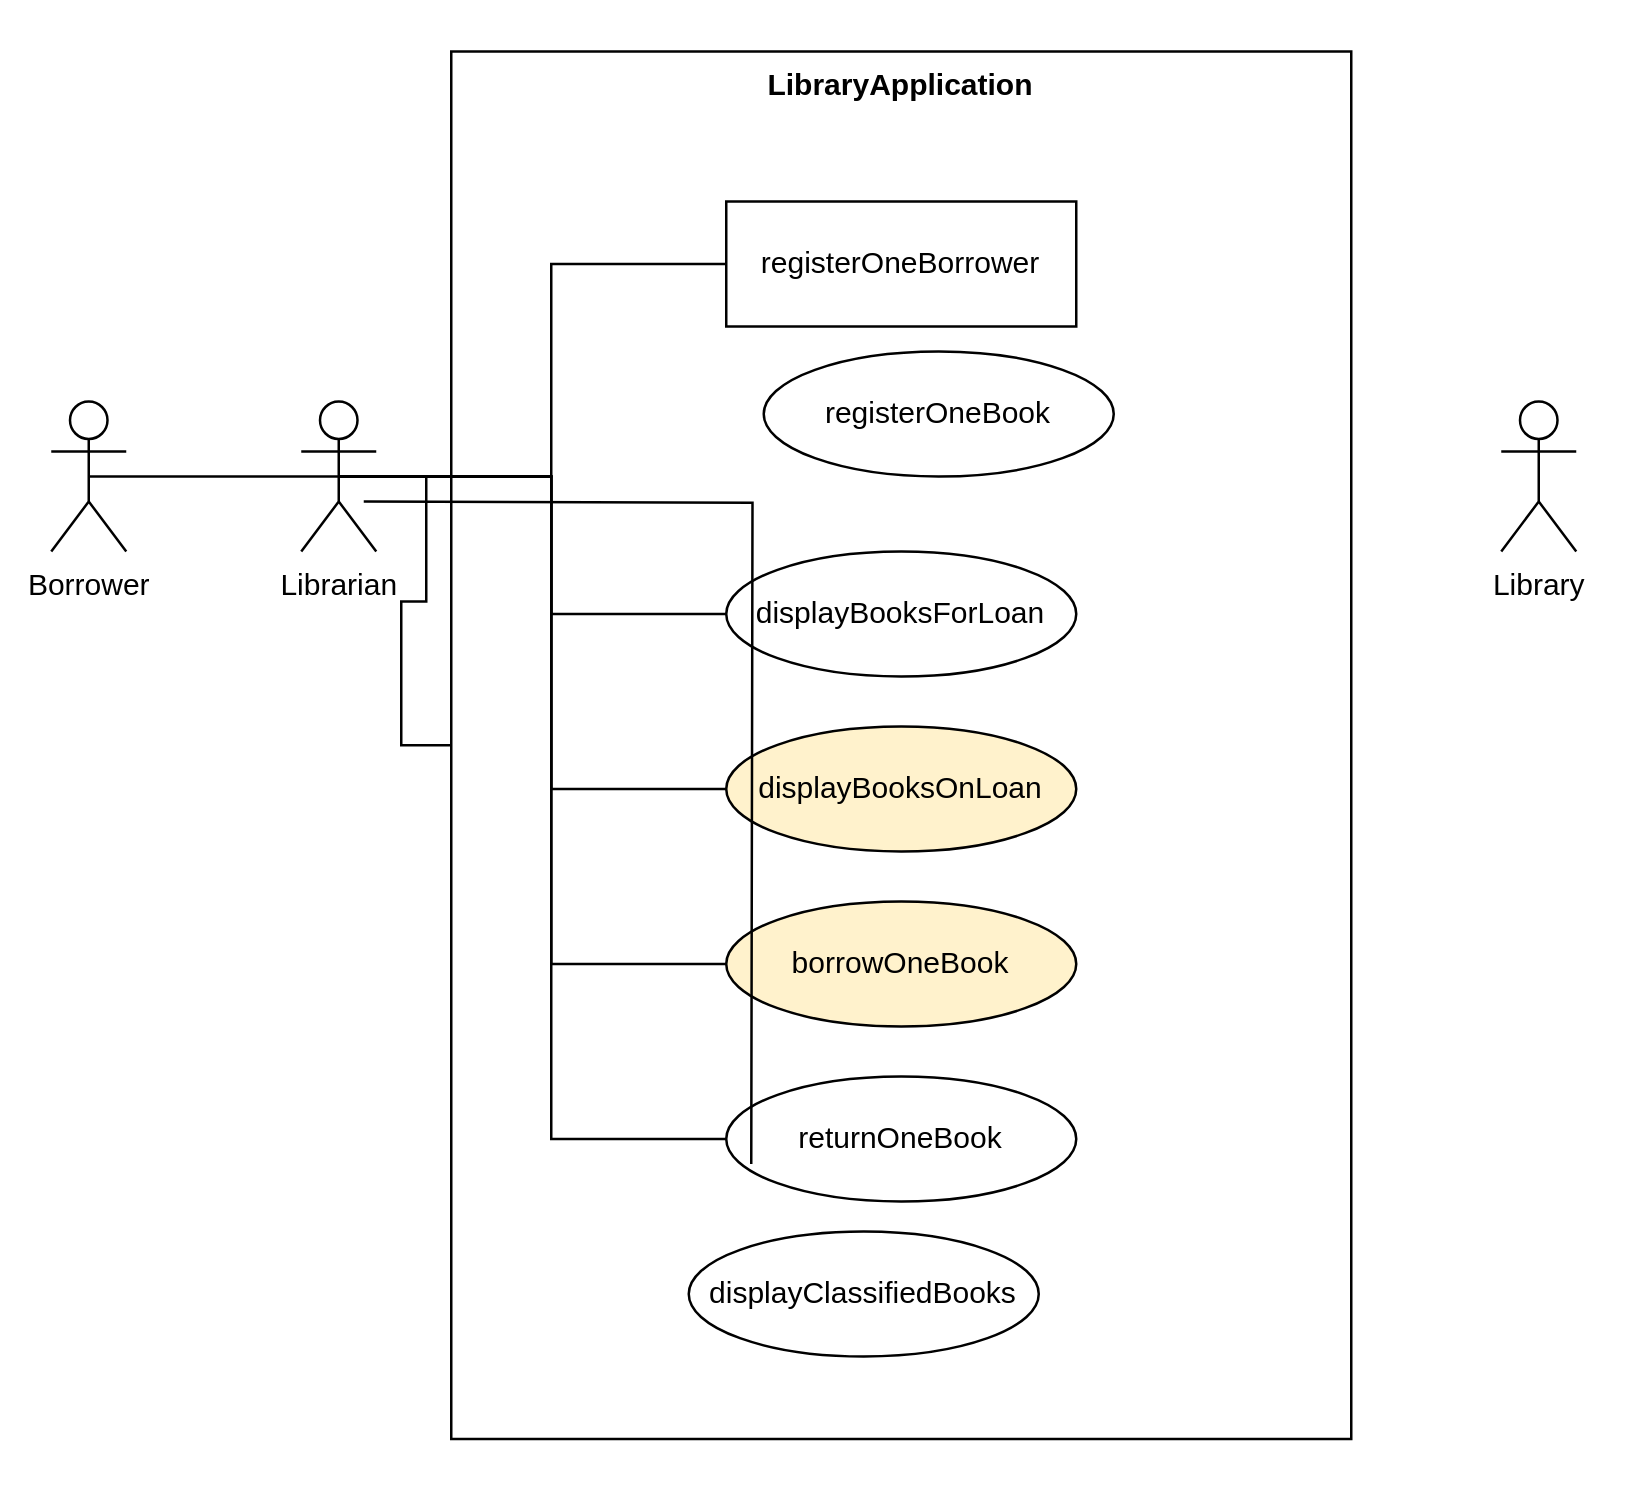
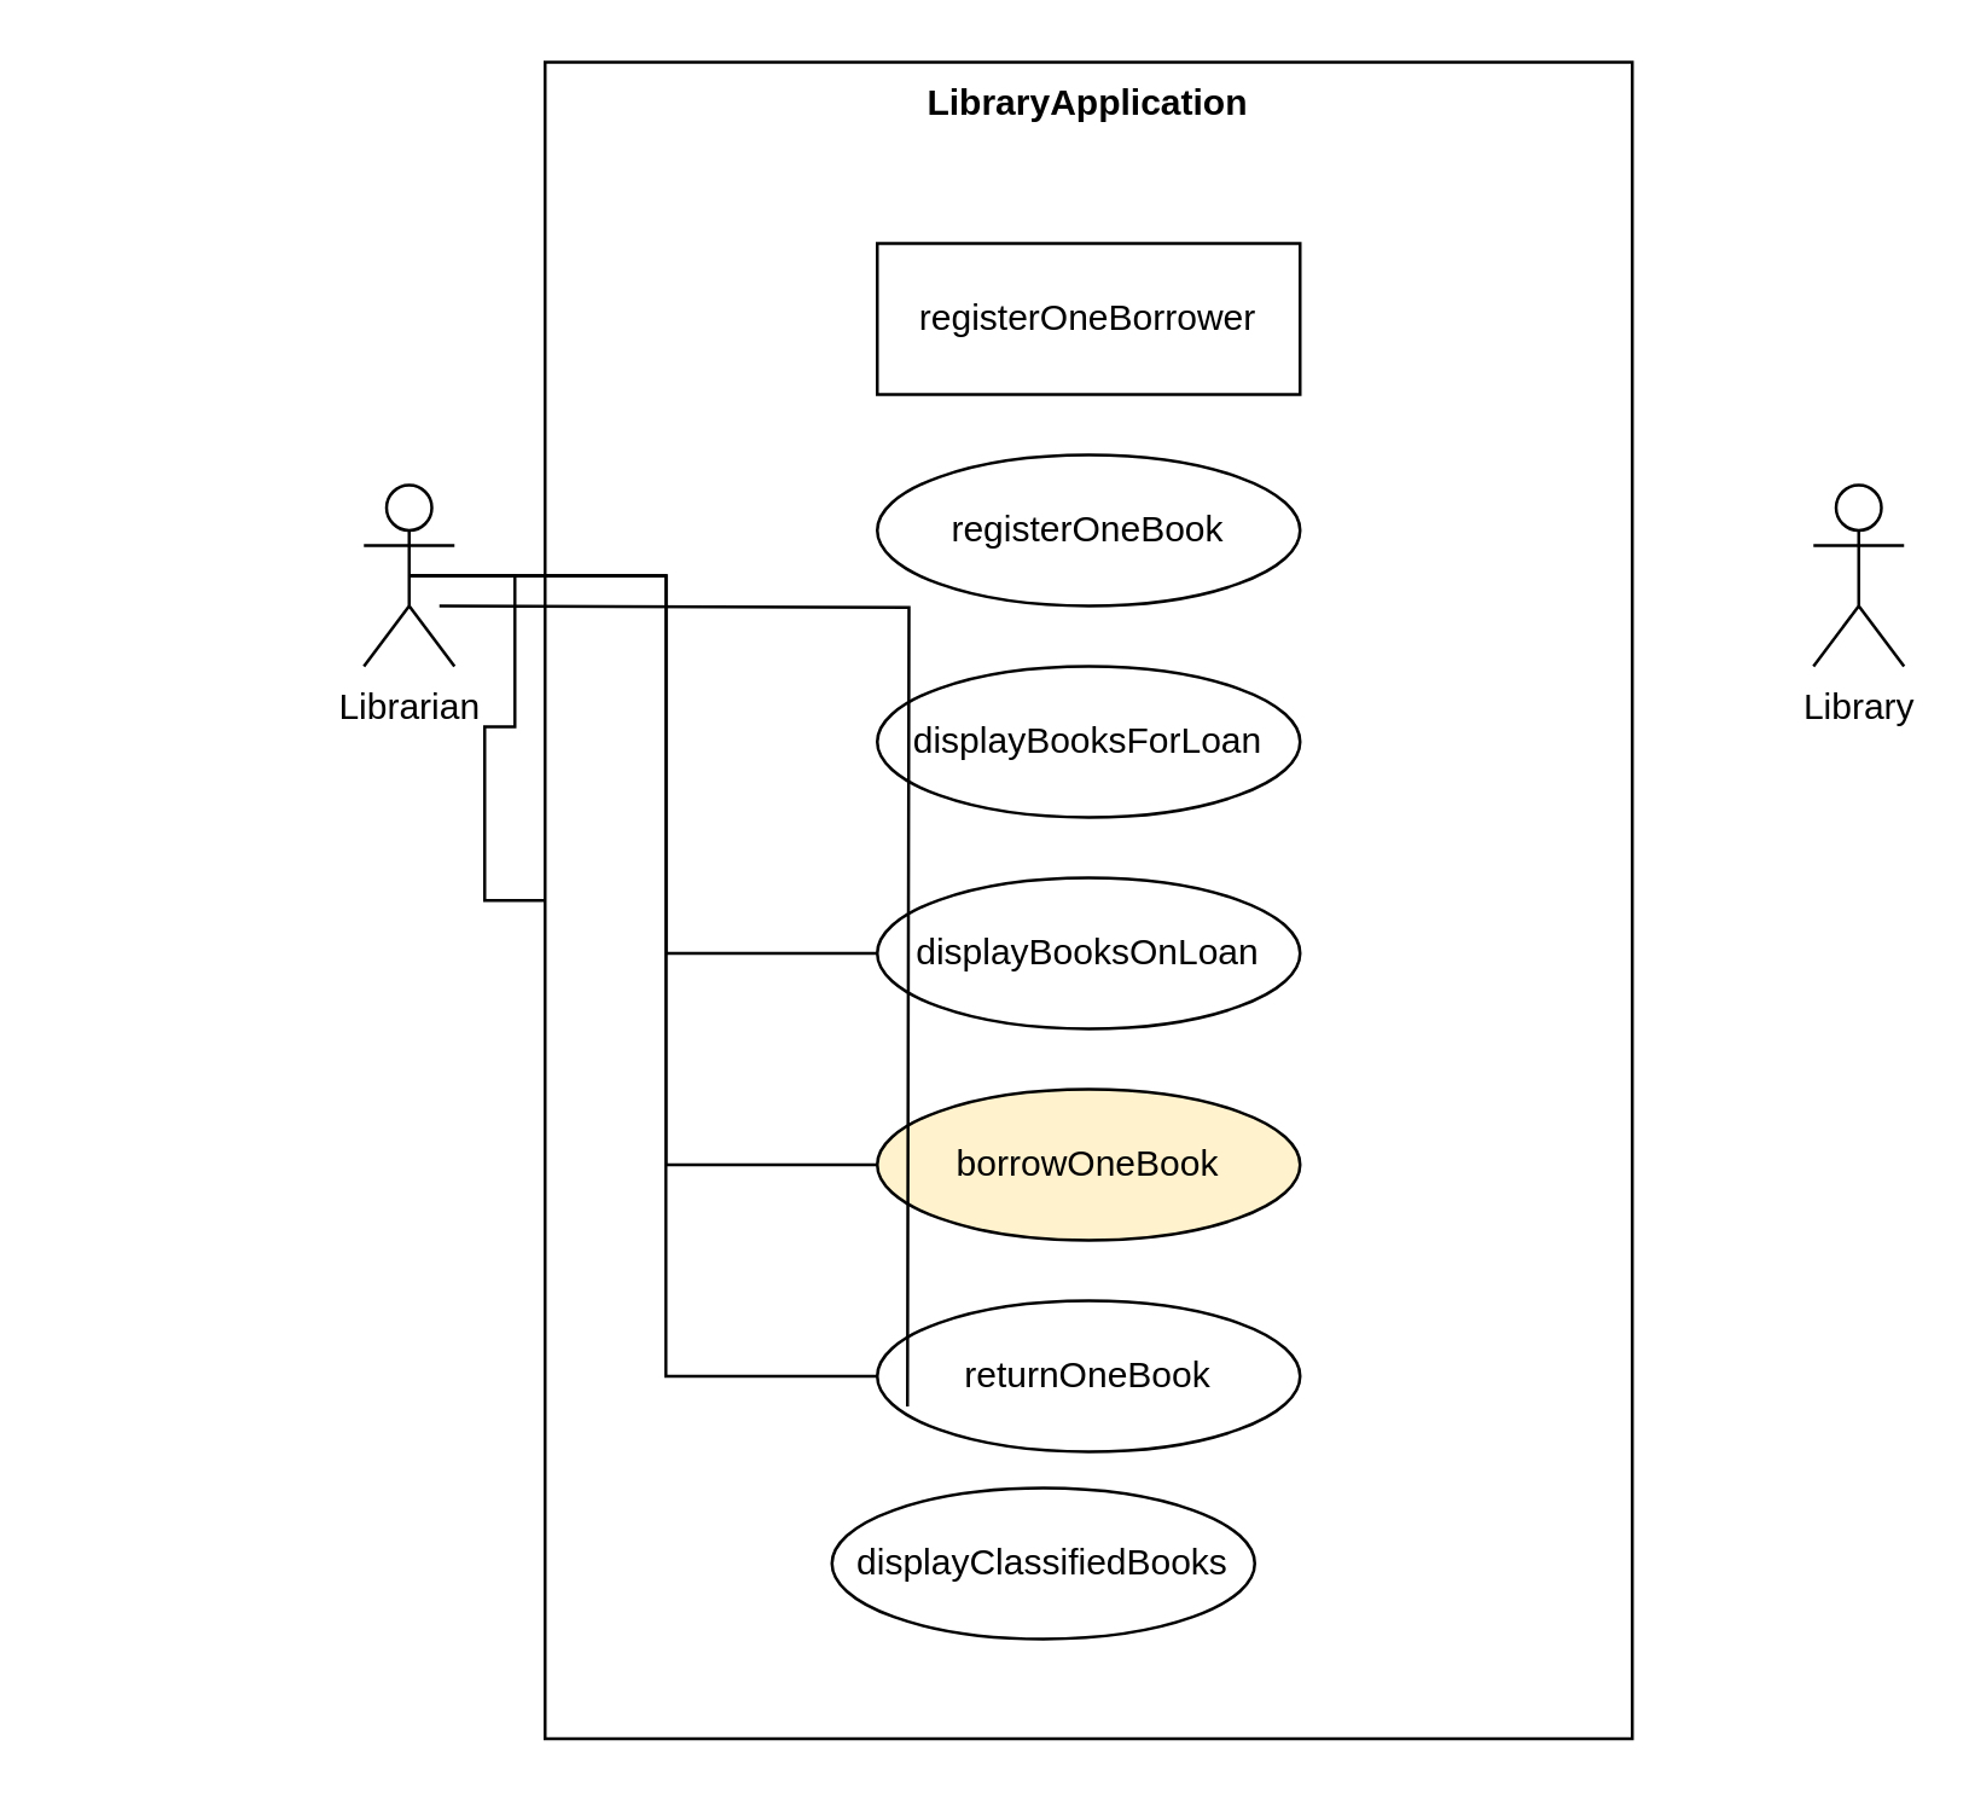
  <mxCell id="0" />
  <mxCell id="1" parent="0" />
  <mxCell id="2" value="LibraryApplication" style="shape=rect;html=1;verticalAlign=top;fontStyle=1;whiteSpace=wrap;align=center;" vertex="1" parent="1"><mxGeometry x="180" y="20" width="360" height="555" as="geometry" /></mxCell>
  <mxCell id="3" value="registerOneBorrower" style="whiteSpace=wrap;html=1;rounded=0;" vertex="1" parent="1"><mxGeometry x="290" y="80" width="140" height="50" as="geometry" /></mxCell>
- <mxCell id="4" value="Borrower" style="shape=umlActor;html=1;verticalLabelPosition=bottom;verticalAlign=top;align=center;" vertex="1" parent="1"><mxGeometry x="20" y="160" width="30" height="60" as="geometry" /></mxCell>
- <mxCell id="5" style="edgeStyle=orthogonalEdgeStyle;rounded=0;orthogonalLoop=1;jettySize=auto;html=1;exitX=0.5;exitY=0.5;exitDx=0;exitDy=0;exitPerimeter=0;entryX=0;entryY=0.5;entryDx=0;entryDy=0;endArrow=none;endFill=0;" edge="1" parent="1" source="11" target="14"><mxGeometry relative="1" as="geometry" /></mxCell>
  <mxCell id="6" style="edgeStyle=orthogonalEdgeStyle;rounded=0;orthogonalLoop=1;jettySize=auto;html=1;exitX=0.5;exitY=0.5;exitDx=0;exitDy=0;exitPerimeter=0;entryX=0;entryY=0.5;entryDx=0;entryDy=0;endArrow=none;endFill=0;" edge="1" parent="1" source="11" target="16"><mxGeometry relative="1" as="geometry" /></mxCell>
- <mxCell id="7" style="edgeStyle=orthogonalEdgeStyle;rounded=0;orthogonalLoop=1;jettySize=auto;html=1;exitX=0.5;exitY=0.5;exitDx=0;exitDy=0;exitPerimeter=0;entryX=0;entryY=0.5;entryDx=0;entryDy=0;endArrow=none;endFill=0;" edge="1" parent="1" source="11" target="3"><mxGeometry relative="1" as="geometry" /></mxCell>
  <mxCell id="8" style="edgeStyle=orthogonalEdgeStyle;rounded=0;orthogonalLoop=1;jettySize=auto;html=1;exitX=0.5;exitY=0.5;exitDx=0;exitDy=0;exitPerimeter=0;endArrow=none;endFill=0;" edge="1" parent="1" source="11" target="2"><mxGeometry relative="1" as="geometry" /></mxCell>
  <mxCell id="9" style="edgeStyle=orthogonalEdgeStyle;rounded=0;orthogonalLoop=1;jettySize=auto;html=1;exitX=0.5;exitY=0.5;exitDx=0;exitDy=0;exitPerimeter=0;entryX=0;entryY=0.5;entryDx=0;entryDy=0;endArrow=none;endFill=0;" edge="1" parent="1" source="11" target="15"><mxGeometry relative="1" as="geometry" /></mxCell>
  <mxCell id="10" style="edgeStyle=orthogonalEdgeStyle;rounded=0;orthogonalLoop=1;jettySize=auto;html=1;exitX=0.5;exitY=0.5;exitDx=0;exitDy=0;exitPerimeter=0;entryX=0;entryY=0.5;entryDx=0;entryDy=0;endArrow=none;endFill=0;" edge="1" parent="1" source="11" target="17"><mxGeometry relative="1" as="geometry" /></mxCell>
  <mxCell id="11" value="Librarian" style="shape=umlActor;html=1;verticalLabelPosition=bottom;verticalAlign=top;align=center;" vertex="1" parent="1"><mxGeometry x="120" y="160" width="30" height="60" as="geometry" /></mxCell>
  <mxCell id="12" value="Library" style="shape=umlActor;html=1;verticalLabelPosition=bottom;verticalAlign=top;align=center;" vertex="1" parent="1"><mxGeometry x="600" y="160" width="30" height="60" as="geometry" /></mxCell>
- <mxCell id="13" value="registerOneBook" style="ellipse;whiteSpace=wrap;html=1;" vertex="1" parent="1"><mxGeometry x="305" y="140" width="140" height="50" as="geometry" /></mxCell>
+ <mxCell id="13" value="registerOneBook" style="ellipse;whiteSpace=wrap;html=1;" vertex="1" parent="1"><mxGeometry x="290" y="150" width="140" height="50" as="geometry" /></mxCell>
  <mxCell id="14" value="displayBooksForLoan" style="ellipse;whiteSpace=wrap;html=1;" vertex="1" parent="1"><mxGeometry x="290" y="220" width="140" height="50" as="geometry" /></mxCell>
- <mxCell id="15" value="displayBooksOnLoan" style="ellipse;whiteSpace=wrap;html=1;fillColor=#fff2cc;" vertex="1" parent="1"><mxGeometry x="290" y="290" width="140" height="50" as="geometry" /></mxCell>
+ <mxCell id="15" value="displayBooksOnLoan" style="ellipse;whiteSpace=wrap;html=1;" vertex="1" parent="1"><mxGeometry x="290" y="290" width="140" height="50" as="geometry" /></mxCell>
  <mxCell id="16" value="borrowOneBook" style="ellipse;whiteSpace=wrap;html=1;fillColor=#fff2cc;" vertex="1" parent="1"><mxGeometry x="290" y="360" width="140" height="50" as="geometry" /></mxCell>
  <mxCell id="17" value="returnOneBook" style="ellipse;whiteSpace=wrap;html=1;" vertex="1" parent="1"><mxGeometry x="290" y="430" width="140" height="50" as="geometry" /></mxCell>
- <mxCell id="18" style="edgeStyle=orthogonalEdgeStyle;rounded=0;orthogonalLoop=1;jettySize=auto;html=1;exitX=0.5;exitY=0.5;exitDx=0;exitDy=0;exitPerimeter=0;entryX=0.5;entryY=0.5;entryDx=0;entryDy=0;entryPerimeter=0;endArrow=none;endFill=0;" edge="1" parent="1" source="4" target="11"><mxGeometry relative="1" as="geometry" /></mxCell>
  <mxCell id="19" value="displayClassifiedBooks" style="ellipse;whiteSpace=wrap;html=1;" vertex="1" parent="1"><mxGeometry x="275" y="492" width="140" height="50" as="geometry" /></mxCell>
  <mxCell id="20" style="edgeStyle=orthogonalEdgeStyle;rounded=0;orthogonalLoop=1;jettySize=auto;html=1;exitX=0.5;exitY=0.5;exitDx=0;exitDy=0;exitPerimeter=0;entryX=0;entryY=0.5;entryDx=0;entryDy=0;endArrow=none;endFill=0;" edge="1" parent="1"><mxGeometry relative="1" as="geometry"><mxPoint x="145" y="200" as="sourcePoint" /><mxPoint x="300" y="465" as="targetPoint" /></mxGeometry></mxCell>
